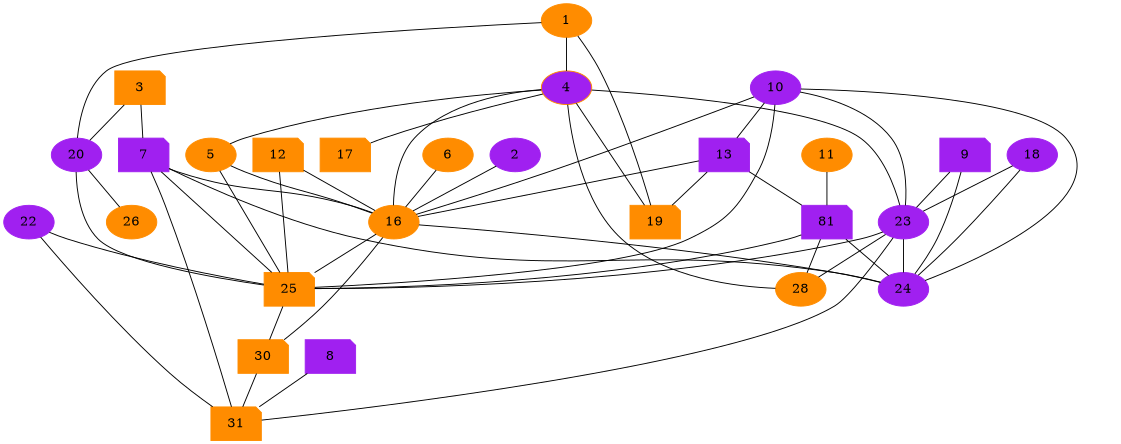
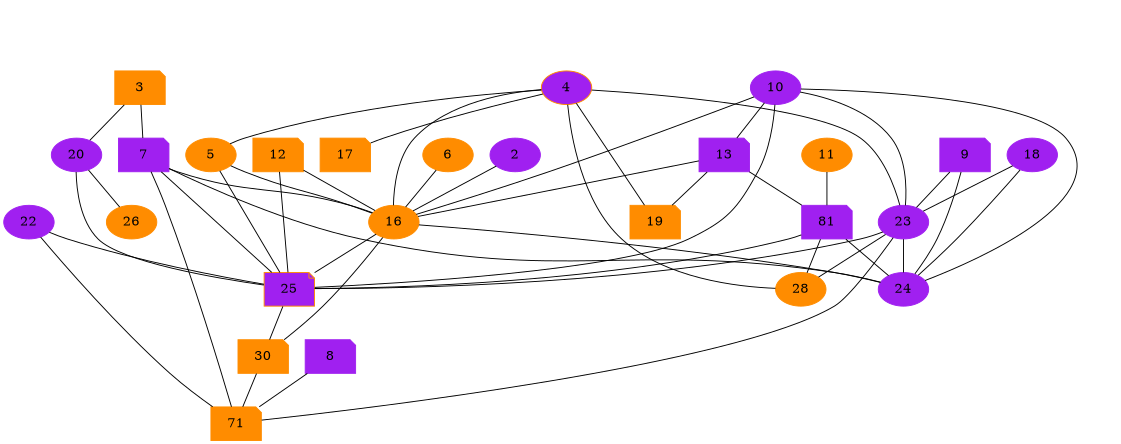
  graph {
    node [color=darkorange shape=ellipse style=filled]
    edge [weight=1.0]
    4 [fillcolor=purple]
-   1
    19 [shape=note]
    20 [color=purple]
    16
    5
    17 [shape=note]
    23 [color=purple]
    28
    7 [color=purple shape=note]
-   25 [shape=note]
+   25 [shape=note fillcolor=purple]
    24 [color=purple]
-   31 [shape=note]
+   31 [shape=note label=71]
    26
    2 [color=purple]
    30 [shape=note]
    3 [shape=note]
    6
    8 [color=purple shape=note]
    9 [color=purple shape=note]
    10 [color=purple]
    13 [color=purple shape=note]
    n23 [color=purple label=81 shape=note]
    11
    12 [shape=note]
    18 [color=purple]
    22 [color=purple]
    4 -- 19 [weight=2.0]
    4 -- 16
    4 -- 5
    4 -- 17
    4 -- 23
    4 -- 28
-   1 -- 4
-   1 -- 19
-   1 -- 20
    20 -- 25
    20 -- 26
    16 -- 25
    16 -- 24
    16 -- 30
    5 -- 16 [weight=2.0]
    5 -- 25
    23 -- 28
    23 -- 25
    23 -- 24
    23 -- 31
    7 -- 16
    7 -- 25
    7 -- 24 [weight=2.0]
    7 -- 31 [weight=2.0]
    25 -- 30
    2 -- 16
    30 -- 31
    3 -- 20
    3 -- 7
    6 -- 16
    8 -- 31
    9 -- 23 [weight=2.0]
    9 -- 24
    10 -- 16
    10 -- 23
    10 -- 25 [weight=2.0]
    10 -- 24
    10 -- 13
    13 -- 19
    13 -- 16
    13 -- n23
    n23 -- 28
    n23 -- 25
    n23 -- 24
    11 -- n23
    12 -- 16
    12 -- 25
    18 -- 23
    18 -- 24
    22 -- 25
    22 -- 31
  }
